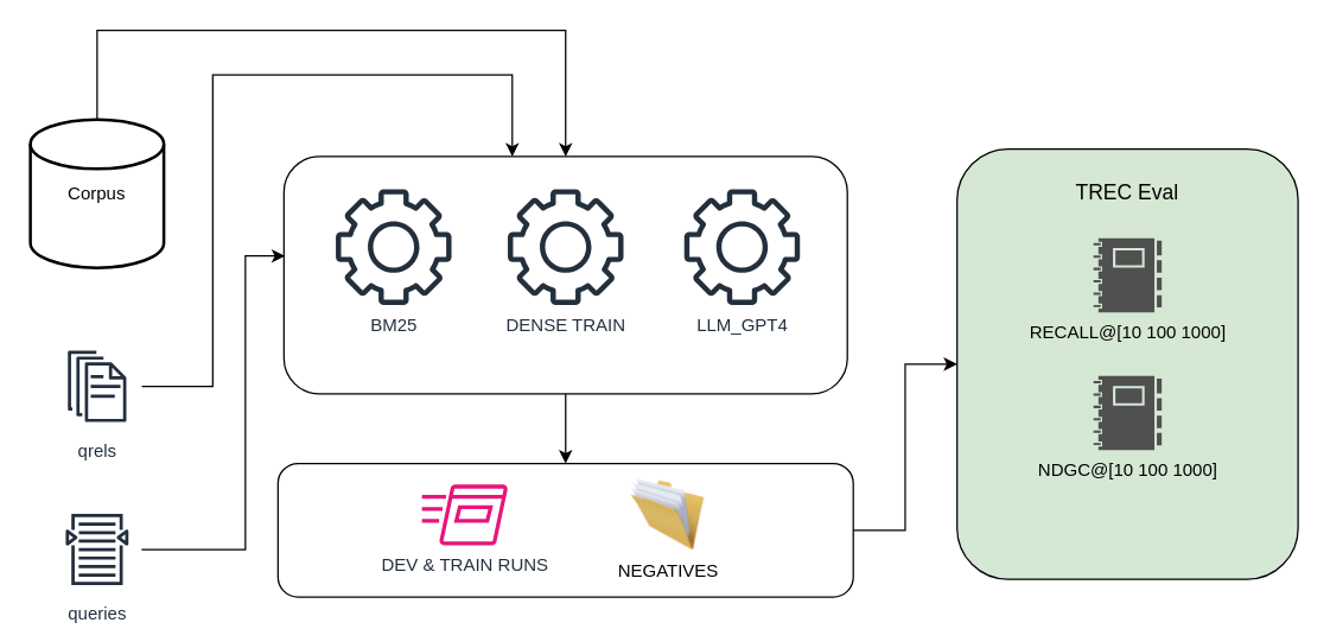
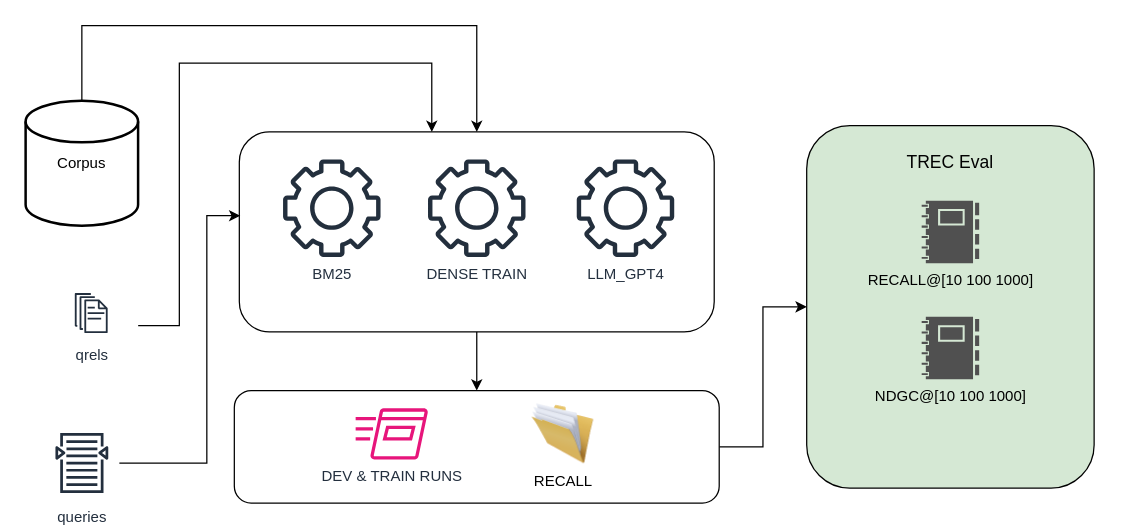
  <mxCell id="0" />
  <mxCell id="1" parent="0" />
  <mxCell id="2" style="edgeStyle=orthogonalEdgeStyle;rounded=0;orthogonalLoop=1;jettySize=auto;html=1;entryX=0.5;entryY=0;entryDx=0;entryDy=0;" edge="1" parent="1" source="3" target="8"><mxGeometry relative="1" as="geometry"><Array as="points"><mxPoint x="65" y="20" /><mxPoint x="381" y="20" /></Array></mxGeometry></mxCell>
  <mxCell id="3" value="Corpus" style="strokeWidth=2;html=1;shape=mxgraph.flowchart.database;whiteSpace=wrap;" vertex="1" parent="1"><mxGeometry x="20" y="80" width="90" height="100" as="geometry" /></mxCell>
  <mxCell id="4" value="queries" style="sketch=0;outlineConnect=0;fontColor=#232F3E;gradientColor=none;strokeColor=#232F3E;fillColor=#ffffff;dashed=0;verticalLabelPosition=bottom;verticalAlign=top;align=center;html=1;fontSize=12;fontStyle=0;aspect=fixed;shape=mxgraph.aws4.resourceIcon;resIcon=mxgraph.aws4.search_documents;" vertex="1" parent="1"><mxGeometry x="35" y="340" width="60" height="60" as="geometry" /></mxCell>
  <mxCell id="5" style="edgeStyle=orthogonalEdgeStyle;rounded=0;orthogonalLoop=1;jettySize=auto;html=1;" edge="1" parent="1" source="6" target="8"><mxGeometry relative="1" as="geometry"><Array as="points"><mxPoint x="143" y="260" /><mxPoint x="143" y="50" /><mxPoint x="345" y="50" /></Array></mxGeometry></mxCell>
- <mxCell id="6" value="qrels" style="sketch=0;outlineConnect=0;fontColor=#232F3E;gradientColor=none;strokeColor=#232F3E;fillColor=#ffffff;dashed=0;verticalLabelPosition=bottom;verticalAlign=top;align=center;html=1;fontSize=12;fontStyle=0;aspect=fixed;shape=mxgraph.aws4.resourceIcon;resIcon=mxgraph.aws4.documents;" vertex="1" parent="1"><mxGeometry x="35" y="230" width="60" height="60" as="geometry" /></mxCell>
+ <mxCell id="6" value="qrels" style="sketch=0;outlineConnect=0;fontColor=#232F3E;gradientColor=none;strokeColor=#232F3E;fillColor=#ffffff;dashed=0;verticalLabelPosition=bottom;verticalAlign=top;align=center;html=1;fontSize=12;fontStyle=0;aspect=fixed;shape=mxgraph.aws4.resourceIcon;resIcon=mxgraph.aws4.documents;" vertex="1" parent="1"><mxGeometry x="35" y="230" width="75" height="40" as="geometry" /></mxCell>
  <mxCell id="7" style="edgeStyle=orthogonalEdgeStyle;rounded=0;orthogonalLoop=1;jettySize=auto;html=1;" edge="1" parent="1" source="8" target="13"><mxGeometry relative="1" as="geometry" /></mxCell>
  <mxCell id="8" value="" style="rounded=1;whiteSpace=wrap;html=1;" vertex="1" parent="1"><mxGeometry x="191" y="105" width="380" height="160" as="geometry" /></mxCell>
  <mxCell id="9" value="BM25" style="sketch=0;outlineConnect=0;fontColor=#232F3E;gradientColor=none;fillColor=#232F3D;strokeColor=none;dashed=0;verticalLabelPosition=bottom;verticalAlign=top;align=center;html=1;fontSize=12;fontStyle=0;aspect=fixed;pointerEvents=1;shape=mxgraph.aws4.gear;" vertex="1" parent="1"><mxGeometry x="226" y="127" width="78" height="78" as="geometry" /></mxCell>
  <mxCell id="10" value="DENSE TRAIN" style="sketch=0;outlineConnect=0;fontColor=#232F3E;gradientColor=none;fillColor=#232F3D;strokeColor=none;dashed=0;verticalLabelPosition=bottom;verticalAlign=top;align=center;html=1;fontSize=12;fontStyle=0;aspect=fixed;pointerEvents=1;shape=mxgraph.aws4.gear;" vertex="1" parent="1"><mxGeometry x="342" y="127" width="78" height="78" as="geometry" /></mxCell>
  <mxCell id="11" value="LLM_GPT4" style="sketch=0;outlineConnect=0;fontColor=#232F3E;gradientColor=none;fillColor=#232F3D;strokeColor=none;dashed=0;verticalLabelPosition=bottom;verticalAlign=top;align=center;html=1;fontSize=12;fontStyle=0;aspect=fixed;pointerEvents=1;shape=mxgraph.aws4.gear;" vertex="1" parent="1"><mxGeometry x="461" y="127" width="78" height="78" as="geometry" /></mxCell>
  <mxCell id="12" style="edgeStyle=orthogonalEdgeStyle;rounded=0;orthogonalLoop=1;jettySize=auto;html=1;entryX=0;entryY=0.5;entryDx=0;entryDy=0;" edge="1" parent="1" source="13" target="16"><mxGeometry relative="1" as="geometry" /></mxCell>
  <mxCell id="13" value="" style="rounded=1;whiteSpace=wrap;html=1;" vertex="1" parent="1"><mxGeometry x="187" y="312" width="388" height="90" as="geometry" /></mxCell>
  <mxCell id="14" value="DEV &amp;amp; TRAIN RUNS" style="sketch=0;outlineConnect=0;fontColor=#232F3E;gradientColor=none;fillColor=#E7157B;strokeColor=none;dashed=0;verticalLabelPosition=bottom;verticalAlign=top;align=center;html=1;fontSize=12;fontStyle=0;aspect=fixed;pointerEvents=1;shape=mxgraph.aws4.run_command;" vertex="1" parent="1"><mxGeometry x="284" y="326.2" width="58" height="40.9" as="geometry" /></mxCell>
- <mxCell id="15" value="NEGATIVES" style="image;html=1;image=img/lib/clip_art/general/Full_Folder_128x128.png" vertex="1" parent="1"><mxGeometry x="425" y="322.65" width="50" height="48" as="geometry" /></mxCell>
+ <mxCell id="15" value="RECALL" style="image;html=1;image=img/lib/clip_art/general/Full_Folder_128x128.png" vertex="1" parent="1"><mxGeometry x="425" y="322.65" width="50" height="48" as="geometry" /></mxCell>
  <mxCell id="16" value="&lt;font style=&quot;font-size: 14px;&quot;&gt;TREC Eval&lt;/font&gt;&lt;div&gt;&lt;font style=&quot;font-size: 14px;&quot;&gt;&lt;br&gt;&lt;/font&gt;&lt;/div&gt;&lt;div&gt;&lt;font style=&quot;font-size: 14px;&quot;&gt;&lt;br&gt;&lt;/font&gt;&lt;/div&gt;&lt;div&gt;&lt;font style=&quot;font-size: 14px;&quot;&gt;&lt;br&gt;&lt;/font&gt;&lt;/div&gt;&lt;div&gt;&lt;font style=&quot;font-size: 14px;&quot;&gt;&lt;br&gt;&lt;/font&gt;&lt;/div&gt;&lt;div&gt;&lt;font style=&quot;font-size: 14px;&quot;&gt;&lt;br&gt;&lt;/font&gt;&lt;/div&gt;&lt;div&gt;&lt;font style=&quot;font-size: 14px;&quot;&gt;&lt;br&gt;&lt;/font&gt;&lt;/div&gt;&lt;div&gt;&lt;font style=&quot;font-size: 14px;&quot;&gt;&lt;br&gt;&lt;/font&gt;&lt;/div&gt;&lt;div&gt;&lt;font style=&quot;font-size: 14px;&quot;&gt;&lt;br&gt;&lt;/font&gt;&lt;/div&gt;&lt;div&gt;&lt;font style=&quot;font-size: 14px;&quot;&gt;&lt;br&gt;&lt;/font&gt;&lt;/div&gt;&lt;div&gt;&lt;font style=&quot;font-size: 14px;&quot;&gt;&lt;br&gt;&lt;/font&gt;&lt;/div&gt;&lt;div&gt;&lt;font style=&quot;font-size: 14px;&quot;&gt;&lt;br&gt;&lt;/font&gt;&lt;/div&gt;&lt;div&gt;&lt;font style=&quot;font-size: 14px;&quot;&gt;&lt;br&gt;&lt;/font&gt;&lt;/div&gt;&lt;div&gt;&lt;font style=&quot;font-size: 14px;&quot;&gt;&lt;br&gt;&lt;/font&gt;&lt;/div&gt;&lt;div&gt;&lt;br&gt;&lt;/div&gt;" style="rounded=1;whiteSpace=wrap;html=1;fillColor=#d5e8d4;" vertex="1" parent="1"><mxGeometry x="645" y="100" width="230" height="290" as="geometry" /></mxCell>
  <mxCell id="17" value="RECALL@[10 100 1000&lt;span style=&quot;background-color: initial;&quot;&gt;]&lt;/span&gt;" style="sketch=0;pointerEvents=1;shadow=0;dashed=0;html=1;strokeColor=none;labelPosition=center;verticalLabelPosition=bottom;verticalAlign=top;align=center;fillColor=#505050;shape=mxgraph.mscae.intune.reports" vertex="1" parent="1"><mxGeometry x="737" y="160" width="46" height="50" as="geometry" /></mxCell>
  <mxCell id="18" value="NDGC@[10 100 1000]" style="sketch=0;pointerEvents=1;shadow=0;dashed=0;html=1;strokeColor=none;labelPosition=center;verticalLabelPosition=bottom;verticalAlign=top;align=center;fillColor=#505050;shape=mxgraph.mscae.intune.reports" vertex="1" parent="1"><mxGeometry x="737" y="253" width="46" height="50" as="geometry" /></mxCell>
  <mxCell id="19" style="edgeStyle=orthogonalEdgeStyle;rounded=0;orthogonalLoop=1;jettySize=auto;html=1;entryX=0.002;entryY=0.419;entryDx=0;entryDy=0;entryPerimeter=0;" edge="1" parent="1" source="4" target="8"><mxGeometry relative="1" as="geometry"><Array as="points"><mxPoint x="165" y="370" /><mxPoint x="165" y="172" /></Array></mxGeometry></mxCell>
